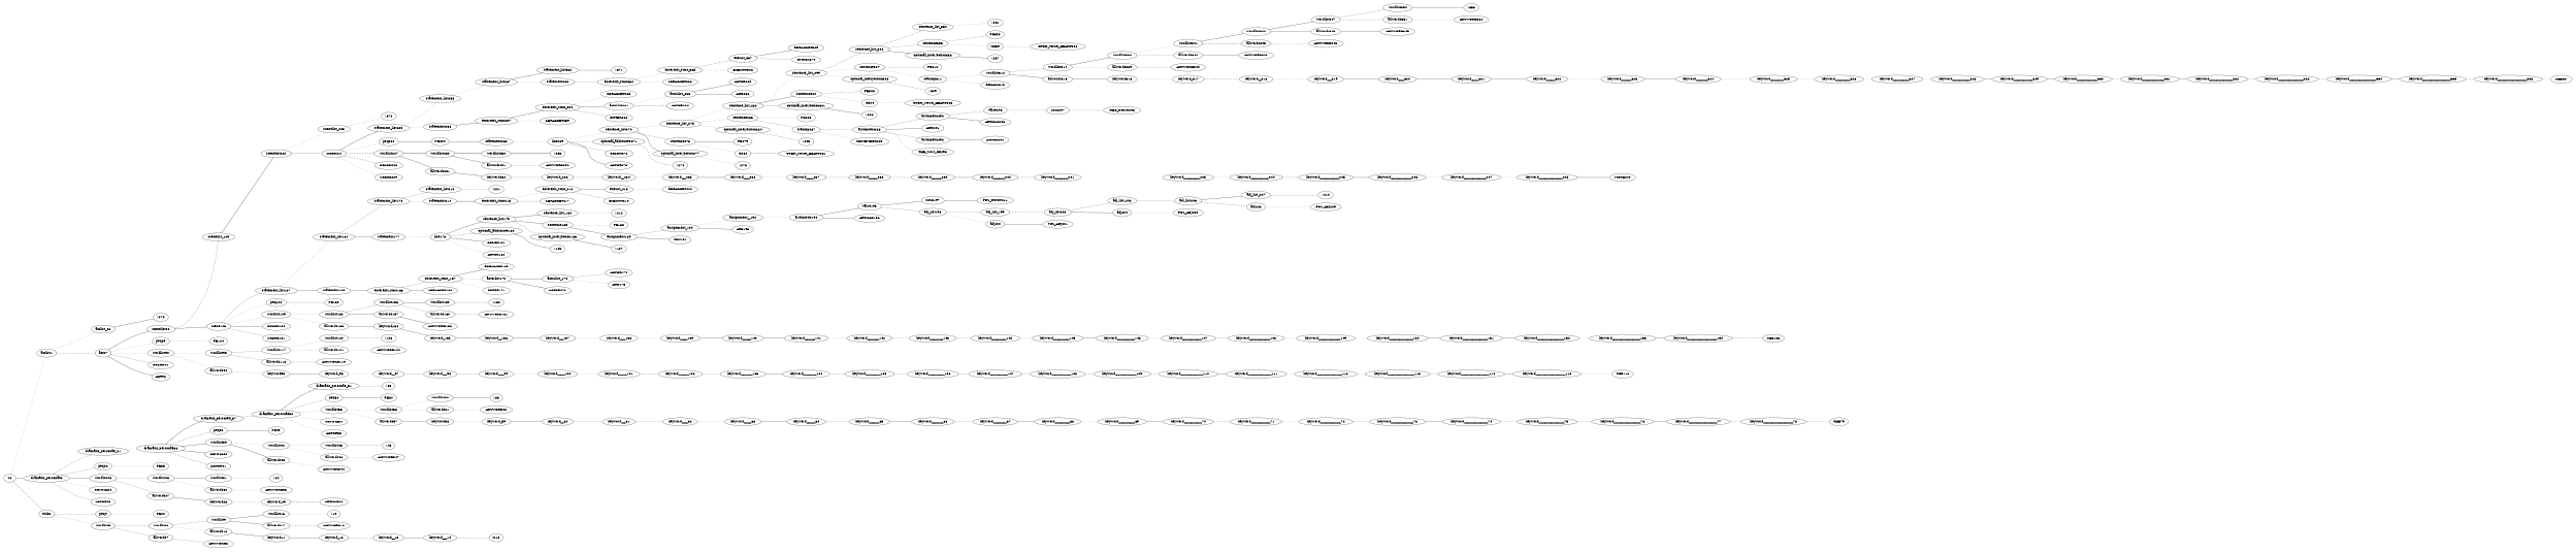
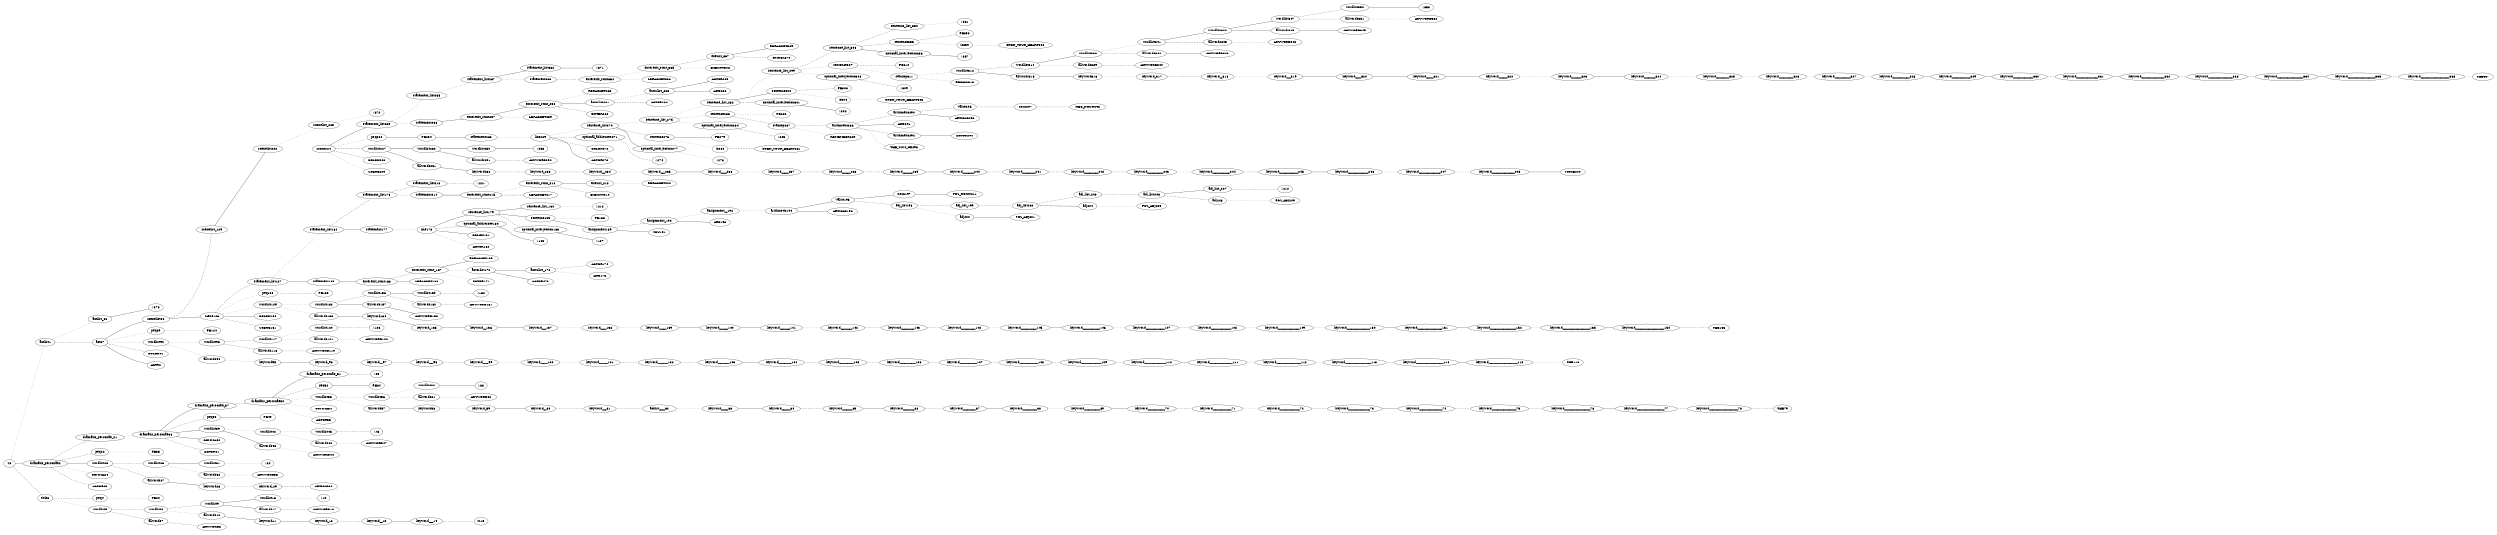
  strict graph {
    rankdir=LR
    edge [style=dotted]
    S0
    actlist1
    dramatis_personae2
    title3
    actlist_86
    act87
    dramatis_personae_21
    peq22
    wordlist23
    COMMA24
    ACTOR25
    peq4
    wordlist5
    "λ373"
    scenelist88
    peq89
    wordlist90
    COLON91
    ACT92
    dramatis_personae36
    PE35
    wordlist26
    allwords27
    PE20
    wordlist6
    allwords7
    wordlist9
    allwords10
    ANYWORD8
    wordlist16
    allwords17
    keyword11
    "λ19"
    ANYWORD18
    keyword_12
    keyword__13
    keyword___14
    IS15
    dramatis_personae_37
    peq38
    wordlist39
    COMMA40
    ACTOR41
    wordlist31
    allwords32
    keyword28
    "λ34"
    ANYWORD33
    keyword_29
    ARTICLE30
    dramatis_personae50
    PE49
    wordlist42
    allwords43
    dramatis_personae_51
    peq52
    wordlist53
    COMMA54
    ACTOR55
    wordlist45
    allwords46
    ANYWORD44
    "λ48"
    ANYWORD47
    "λ85"
    PE84
    wordlist56
    allwords57
    wordlist80
    allwords81
    keyword58
    "λ83"
    ANYWORD82
    keyword_59
    keyword__60
    keyword___61
-   keyword____62
+   keyword____62 [label=actlist____62]
    keyword_____63
    keyword______64
    keyword_______65
    keyword________66
    keyword_________67
    keyword__________68
    keyword___________69
    keyword____________70
    keyword_____________71
    keyword______________72
    keyword_______________73
    keyword________________74
    keyword_________________75
    keyword__________________76
    keyword___________________77
    keyword____________________78
    THE79
    n95 [label=scenelist_129]
    scene126
    PE124
    wordlist93
    allwords94
    scenelist222
    statement_list127
    peq128
    wordlist129
    COLON130
    SCENE131
    wordlist117
    allwords118
    keyword95
    wordlist120
    allwords121
    ANYWORD119
    keyword_96
    keyword__97
    keyword___98
    keyword____99
    keyword_____100
    keyword______101
    keyword_______102
    keyword________103
    keyword_________104
    keyword__________105
    keyword___________106
    keyword____________107
    keyword_____________108
    keyword______________109
    keyword_______________110
    keyword________________111
    keyword_________________112
    keyword__________________113
    keyword___________________114
    keyword____________________115
    THE116
    "λ123"
    ANYWORD122
    scenelist_223
    scene224
    statement_list164
    statement165
    PE163
    wordlist132
    allwords133
    statement_list176
    statement177
    enterexit_stmt166
    wordlist156
    allwords157
    keyword134
    wordlist159
    allwords160
    ANYWORD158
    keyword_135
    keyword__136
    keyword___137
    keyword____138
    keyword_____139
    keyword______140
    keyword_______141
    keyword________142
    keyword_________143
    n160 [label=keyword__________142]
    keyword___________145
    keyword____________146
    keyword_____________147
    keyword______________148
    keyword_______________149
    keyword________________150
    keyword_________________151
    keyword__________________152
    keyword___________________153
    keyword____________________154
    THE155
    "λ162"
    ANYWORD161
    statement_list213
    statement214
    line178
    enterexit_stmt_167
    LBRACKET168
    RBRACKET169
    actorlist170
    ENTER171
    actorlist_172
    n183 [label=ACTOR473]
    ACTOR174
    AND175
    "λ221"
    enterexit_stmt215
    sentence_list179
    optional_addressee180
    COLON181
    ACTOR182
    sentence_list_184
    sentence185
    optional_interjection186
    "λ183"
    "λ212"
    PE188
    assignment189
    "λ187"
    assignment_190
    YOU191
    assignment__192
    ARE193
    arithmetic194
    value195
    ARTICLE196
    noun197
    adj_list198
    POS_NOUN211
    adj_list_199
    adj200
    adj_list202
    POS_ADJ201
    adj_list_203
    adj204
    adj_list206
    POS_ADJ205
    adj_list_207
    adj208
    "λ210"
    POS_ADJ209
    enterexit_stmt_216
    LBRACKET217
    exeunt_218
    EXEUNT219
    RBRACKET220
    "λ372"
    statement_list225
    peq226
    wordlist227
    COLON228
    SCENE229
    statement_list255
    statement256
    PE254
    wordlist230
    allwords231
    statement_list267
    enterexit_stmt257
    statement268
    wordlist250
    allwords251
    keyword232
    "λ253"
    ANYWORD252
    keyword_233
    keyword__234
    keyword___235
    keyword____236
    keyword_____237
    keyword______238
    keyword_______239
    keyword________240
    keyword_________241
+   keyword__________242
    keyword___________243
    keyword____________244
    keyword_____________245
    keyword______________246
    keyword_______________247
    keyword________________248
    MORE249
    statement_list362
    statement363
    line269
    enterexit_stmt_258
    LBRACKET259
    RBRACKET260
    actorlist261
    ENTER262
    actorlist_263
    ACTOR264
    ACTOR265
    AND266
    "λ371"
    enterexit_stmt364
    sentence_list270
    optional_addressee271
    COLON272
    ACTOR273
    sentence_list_275
    sentence276
    optional_interjection277
    "λ274"
    sentence_list_282
    sentence283
    optional_interjection284
    PE279
    io280
    "λ278"
    sentence_list_299
    sentence300
    optional_interjection301
    PE286
    stackop287
    "λ285"
    OPEN_YOUR_HEART281
    sentence_list_306
    sentence307
    optional_interjection308
    PE303
    io304
    "λ302"
    arithmetic288
    REMEMBER289
    arithmetic290
    AND291
    arithmetic292
    THE_SUM_OF293
    value295
    ARTICLE296
    ACTOR294
    noun297
    NEG_NOUN298
    sentence_list_354
    sentence355
    optional_interjection356
    PE310
    stackop311
    "λ309"
    OPEN_YOUR_HEART305
    "λ361"
    PE358
    io359
    "λ357"
    wordlist312
    RECALL313
    wordlist314
    allwords315
    wordlist338
    allwords339
    keyword316
    wordlist341
    allwords342
    ANYWORD340
    keyword_317
    keyword__318
    keyword___319
    keyword____320
    keyword_____321
    keyword______322
    keyword_______323
    keyword________324
    keyword_________325
    keyword__________326
    keyword___________327
    keyword____________328
    keyword_____________329
    keyword______________330
    keyword_______________331
    keyword________________332
    keyword_________________333
    keyword__________________334
    keyword___________________335
    keyword____________________336
    THE337
    wordlist344
    allwords345
    ANYWORD343
    wordlist347
    allwords348
    ANYWORD346
    wordlist350
    allwords351
    ANYWORD349
    "λ353"
    ANYWORD352
    OPEN_YOUR_HEART360
    enterexit_stmt_365
    LBRACKET366
    exeunt_367
    n372 [label=EXEUNT308]
    RBRACKET369
    OMNES370
    S0 -- actlist1
    S0 -- dramatis_personae2 [style=solid]
    S0 -- title3 [style=dashed]
    actlist1 -- actlist_86
    actlist1 -- act87 [style=dashed]
    dramatis_personae2 -- dramatis_personae_21 [style=dashed]
    dramatis_personae2 -- peq22 [style=dashed]
    dramatis_personae2 -- wordlist23 [style=solid]
    dramatis_personae2 -- COMMA24
    dramatis_personae2 -- ACTOR25 [style=dashed]
    title3 -- peq4 [style=dashed]
    title3 -- wordlist5
    actlist_86 -- "λ373" [style=solid]
    act87 -- scenelist88 [style=solid]
    act87 -- peq89
    act87 -- wordlist90
    act87 -- COLON91 [style=dashed]
    act87 -- ACT92 [style=solid]
    dramatis_personae_21 -- dramatis_personae36
    peq22 -- PE35
    wordlist23 -- wordlist26 [style=dashed]
    wordlist23 -- allwords27 [style=dashed]
    peq4 -- PE20
    wordlist5 -- wordlist6 [style=dashed]
    wordlist5 -- allwords7 [style=dashed]
    scenelist88 -- n95 [style=dashed]
    scenelist88 -- scene126 [style=solid]
    peq89 -- PE124
    wordlist90 -- wordlist93
    wordlist90 -- allwords94
    dramatis_personae36 -- dramatis_personae_37 [style=solid]
    dramatis_personae36 -- peq38 [style=dashed]
    dramatis_personae36 -- wordlist39 [style=solid]
    dramatis_personae36 -- COMMA40 [style=solid]
    dramatis_personae36 -- ACTOR41 [style=dashed]
    wordlist26 -- wordlist31 [style=solid]
    wordlist26 -- allwords32
    allwords27 -- keyword28 [style=solid]
    wordlist6 -- wordlist9 [style=dashed]
    wordlist6 -- allwords10
    allwords7 -- ANYWORD8 [style=dashed]
    wordlist9 -- wordlist16 [style=solid]
    wordlist9 -- allwords17 [style=solid]
    allwords10 -- keyword11 [style=solid]
    wordlist16 -- "λ19"
    allwords17 -- ANYWORD18 [style=dashed]
    keyword11 -- keyword_12 [style=solid]
    keyword_12 -- keyword__13 [style=dashed]
    keyword__13 -- keyword___14 [style=solid]
    keyword___14 -- IS15 [style=dashed]
    dramatis_personae_37 -- dramatis_personae50 [style=dashed]
    peq38 -- PE49 [style=solid]
    wordlist39 -- wordlist42
    wordlist39 -- allwords43 [style=solid]
    wordlist31 -- "λ34"
    allwords32 -- ANYWORD33
    keyword28 -- keyword_29
    keyword_29 -- ARTICLE30 [style=dashed]
    dramatis_personae50 -- dramatis_personae_51 [style=solid]
    dramatis_personae50 -- peq52 [style=dashed]
    dramatis_personae50 -- wordlist53
    dramatis_personae50 -- COMMA54
    dramatis_personae50 -- ACTOR55
    wordlist42 -- wordlist45
    wordlist42 -- allwords46
    allwords43 -- ANYWORD44
    dramatis_personae_51 -- "λ85" [style=dashed]
    peq52 -- PE84 [style=solid]
    wordlist53 -- wordlist56
    wordlist53 -- allwords57
    wordlist45 -- "λ48" [style=dashed]
    allwords46 -- ANYWORD47
    wordlist56 -- wordlist80
    wordlist56 -- allwords81
    allwords57 -- keyword58 [style=solid]
    wordlist80 -- "λ83" [style=solid]
    allwords81 -- ANYWORD82
    keyword58 -- keyword_59
    keyword_59 -- keyword__60 [style=solid]
    keyword__60 -- keyword___61 [style=dashed]
    keyword___61 -- keyword____62 [style=dashed]
    keyword____62 -- keyword_____63
    keyword_____63 -- keyword______64 [style=solid]
    keyword______64 -- keyword_______65 [style=dashed]
    keyword_______65 -- keyword________66 [style=solid]
    keyword________66 -- keyword_________67 [style=dashed]
    keyword_________67 -- keyword__________68 [style=solid]
    keyword__________68 -- keyword___________69
    keyword___________69 -- keyword____________70 [style=solid]
    keyword____________70 -- keyword_____________71 [style=dashed]
    keyword_____________71 -- keyword______________72
    keyword______________72 -- keyword_______________73 [style=dashed]
    keyword_______________73 -- keyword________________74 [style=solid]
    keyword________________74 -- keyword_________________75 [style=dashed]
    keyword_________________75 -- keyword__________________76 [style=dashed]
    keyword__________________76 -- keyword___________________77 [style=solid]
    keyword___________________77 -- keyword____________________78 [style=dashed]
    keyword____________________78 -- THE79 [style=dashed]
    n95 -- scenelist222 [style=solid]
    scene126 -- statement_list127 [style=dashed]
    scene126 -- peq128
    scene126 -- wordlist129
    scene126 -- COLON130 [style=solid]
    scene126 -- SCENE131 [style=dashed]
    wordlist93 -- wordlist117 [style=dashed]
    wordlist93 -- allwords118 [style=dashed]
    allwords94 -- keyword95
    scenelist222 -- scenelist_223
-   scenelist222 -- scene224 [style=dashed]
    statement_list127 -- statement_list164
    statement_list127 -- statement165 [style=solid]
    peq128 -- PE163 [style=dashed]
    wordlist129 -- wordlist132
    wordlist129 -- allwords133
    wordlist117 -- wordlist120
    wordlist117 -- allwords121
    allwords118 -- ANYWORD119 [style=dashed]
    keyword95 -- keyword_96 [style=solid]
    wordlist120 -- "λ123" [style=dashed]
    allwords121 -- ANYWORD122
    keyword_96 -- keyword__97
    keyword__97 -- keyword___98 [style=dashed]
    keyword___98 -- keyword____99 [style=dashed]
    keyword____99 -- keyword_____100
    keyword_____100 -- keyword______101
    keyword______101 -- keyword_______102 [style=dashed]
    keyword_______102 -- keyword________103 [style=dashed]
    keyword________103 -- keyword_________104 [style=solid]
    keyword_________104 -- keyword__________105 [style=dashed]
    keyword__________105 -- keyword___________106 [style=dashed]
    keyword___________106 -- keyword____________107 [style=dashed]
    keyword____________107 -- keyword_____________108 [style=dashed]
    keyword_____________108 -- keyword______________109 [style=dashed]
    keyword______________109 -- keyword_______________110 [style=dashed]
    keyword_______________110 -- keyword________________111 [style=solid]
    keyword________________111 -- keyword_________________112
    keyword_________________112 -- keyword__________________113
    keyword__________________113 -- keyword___________________114 [style=dashed]
    keyword___________________114 -- keyword____________________115 [style=solid]
    keyword____________________115 -- THE116
    scenelist_223 -- "λ372"
    scene224 -- statement_list225 [style=solid]
    scene224 -- peq226
    scene224 -- wordlist227 [style=dashed]
    scene224 -- COLON228 [style=dashed]
    scene224 -- SCENE229
    statement_list164 -- statement_list176 [style=dashed]
    statement_list164 -- statement177 [style=solid]
    statement165 -- enterexit_stmt166 [style=solid]
    wordlist132 -- wordlist156 [style=dashed]
    wordlist132 -- allwords157 [style=solid]
    allwords133 -- keyword134 [style=solid]
    statement_list176 -- statement_list213 [style=dashed]
    statement_list176 -- statement214
    statement177 -- line178
    enterexit_stmt166 -- enterexit_stmt_167 [style=dashed]
    enterexit_stmt166 -- LBRACKET168 [style=solid]
    wordlist156 -- wordlist159 [style=solid]
    wordlist156 -- allwords160 [style=dashed]
    allwords157 -- ANYWORD158 [style=solid]
    keyword134 -- keyword_135 [style=solid]
    wordlist159 -- "λ162" [style=dashed]
    allwords160 -- ANYWORD161 [style=dashed]
    keyword_135 -- keyword__136 [style=solid]
    keyword__136 -- keyword___137 [style=solid]
    keyword___137 -- keyword____138
    keyword____138 -- keyword_____139
    keyword_____139 -- keyword______140 [style=solid]
    keyword______140 -- keyword_______141 [style=solid]
    keyword_______141 -- keyword________142
    keyword________142 -- keyword_________143 [style=dashed]
    keyword_________143 -- n160 [style=dashed]
    n160 -- keyword___________145
    keyword___________145 -- keyword____________146 [style=solid]
    keyword____________146 -- keyword_____________147
    keyword_____________147 -- keyword______________148 [style=dashed]
    keyword______________148 -- keyword_______________149
    keyword_______________149 -- keyword________________150
    keyword________________150 -- keyword_________________151 [style=solid]
    keyword_________________151 -- keyword__________________152 [style=solid]
    keyword__________________152 -- keyword___________________153
    keyword___________________153 -- keyword____________________154 [style=solid]
    keyword____________________154 -- THE155 [style=dashed]
    statement_list213 -- "λ221" [style=dashed]
    statement214 -- enterexit_stmt215 [style=solid]
    line178 -- sentence_list179 [style=solid]
    line178 -- optional_addressee180 [style=dashed]
    line178 -- COLON181 [style=solid]
    line178 -- ACTOR182
    enterexit_stmt_167 -- RBRACKET169 [style=solid]
    enterexit_stmt_167 -- actorlist170
    enterexit_stmt_167 -- ENTER171
    actorlist170 -- actorlist_172 [style=solid]
    actorlist170 -- n183 [style=solid]
    actorlist_172 -- ACTOR174 [style=dashed]
    actorlist_172 -- AND175
    enterexit_stmt215 -- enterexit_stmt_216
    enterexit_stmt215 -- LBRACKET217 [style=dashed]
    sentence_list179 -- sentence_list_184 [style=solid]
    sentence_list179 -- sentence185 [style=solid]
    sentence_list179 -- optional_interjection186 [style=dashed]
    optional_addressee180 -- "λ183" [style=solid]
    sentence_list_184 -- "λ212"
    sentence185 -- PE188
    sentence185 -- assignment189 [style=solid]
    optional_interjection186 -- "λ187" [style=solid]
    assignment189 -- assignment_190 [style=dashed]
    assignment189 -- YOU191 [style=solid]
    assignment_190 -- assignment__192
    assignment_190 -- ARE193 [style=solid]
    assignment__192 -- arithmetic194
    arithmetic194 -- value195 [style=solid]
    arithmetic194 -- ARTICLE196 [style=solid]
    value195 -- noun197 [style=solid]
    value195 -- adj_list198 [style=dashed]
    noun197 -- POS_NOUN211 [style=solid]
    adj_list198 -- adj_list_199 [style=dashed]
    adj_list198 -- adj200
    adj_list_199 -- adj_list202 [style=dashed]
    adj200 -- POS_ADJ201 [style=solid]
    adj_list202 -- adj_list_203 [style=dashed]
    adj_list202 -- adj204 [style=solid]
    adj_list_203 -- adj_list206 [style=dashed]
    adj204 -- POS_ADJ205
    adj_list206 -- adj_list_207 [style=solid]
    adj_list206 -- adj208 [style=dashed]
    adj_list_207 -- "λ210" [style=dashed]
    adj208 -- POS_ADJ209
    enterexit_stmt_216 -- exeunt_218 [style=solid]
    enterexit_stmt_216 -- EXEUNT219 [style=dashed]
    exeunt_218 -- RBRACKET220
    statement_list225 -- statement_list255
    statement_list225 -- statement256
    peq226 -- PE254 [style=solid]
    wordlist227 -- wordlist230 [style=solid]
    wordlist227 -- allwords231 [style=solid]
    statement_list255 -- statement_list267
    statement256 -- enterexit_stmt257 [style=solid]
    PE254 -- statement268 [style=solid]
    wordlist230 -- wordlist250 [style=solid]
    wordlist230 -- allwords251 [style=solid]
    allwords231 -- keyword232 [style=solid]
    statement_list267 -- statement_list362 [style=solid]
    statement_list267 -- statement363
    enterexit_stmt257 -- enterexit_stmt_258 [style=solid]
    enterexit_stmt257 -- LBRACKET259
    statement268 -- line269
    wordlist250 -- "λ253" [style=solid]
    allwords251 -- ANYWORD252 [style=dashed]
    keyword232 -- keyword_233 [style=dashed]
    keyword_233 -- keyword__234 [style=dashed]
    keyword__234 -- keyword___235
    keyword___235 -- keyword____236 [style=solid]
    keyword____236 -- keyword_____237
    keyword_____237 -- keyword______238 [style=dashed]
    keyword______238 -- keyword_______239 [style=dashed]
    keyword_______239 -- keyword________240 [style=solid]
    keyword________240 -- keyword_________241 [style=dashed]
+   keyword_________241 -- keyword__________242 [style=dashed]
+   keyword__________242 -- keyword___________243 [style=dashed]
    keyword___________243 -- keyword____________244
    keyword____________244 -- keyword_____________245 [style=dashed]
    keyword_____________245 -- keyword______________246 [style=solid]
    keyword______________246 -- keyword_______________247
    keyword_______________247 -- keyword________________248
    keyword________________248 -- MORE249 [style=solid]
    statement_list362 -- "λ371" [style=solid]
    statement363 -- enterexit_stmt364 [style=dashed]
    line269 -- sentence_list270
    line269 -- optional_addressee271 [style=dashed]
    line269 -- COLON272 [style=dashed]
    line269 -- ACTOR273 [style=solid]
    enterexit_stmt_258 -- RBRACKET260
    enterexit_stmt_258 -- actorlist261 [style=solid]
    enterexit_stmt_258 -- ENTER262 [style=dashed]
    actorlist261 -- actorlist_263
    actorlist261 -- ACTOR264 [style=dashed]
    actorlist_263 -- ACTOR265 [style=solid]
    actorlist_263 -- AND266 [style=solid]
    enterexit_stmt364 -- enterexit_stmt_365
    enterexit_stmt364 -- LBRACKET366
    sentence_list270 -- sentence_list_275
    sentence_list270 -- sentence276 [style=dashed]
    sentence_list270 -- optional_interjection277 [style=solid]
    optional_addressee271 -- "λ274" [style=dashed]
    sentence_list_275 -- sentence_list_282
    sentence_list_275 -- sentence283
    sentence_list_275 -- optional_interjection284
    sentence276 -- PE279 [style=solid]
    sentence276 -- io280
    optional_interjection277 -- "λ278"
    sentence_list_282 -- sentence_list_299
    sentence_list_282 -- sentence300 [style=solid]
    sentence_list_282 -- optional_interjection301 [style=dashed]
    sentence283 -- PE286
    sentence283 -- stackop287 [style=dashed]
    optional_interjection284 -- "λ285" [style=dashed]
    io280 -- OPEN_YOUR_HEART281 [style=dashed]
    sentence_list_299 -- sentence_list_306 [style=dashed]
    sentence_list_299 -- sentence307
    sentence_list_299 -- optional_interjection308
    sentence300 -- PE303 [style=dashed]
    sentence300 -- io304
    optional_interjection301 -- "λ302" [style=solid]
    stackop287 -- arithmetic288 [style=dashed]
    stackop287 -- REMEMBER289
    sentence_list_306 -- sentence_list_354 [style=dashed]
    sentence_list_306 -- sentence355 [style=dashed]
    sentence_list_306 -- optional_interjection356 [style=solid]
    sentence307 -- PE310 [style=dashed]
    sentence307 -- stackop311
    optional_interjection308 -- "λ309" [style=dashed]
    io304 -- OPEN_YOUR_HEART305
    arithmetic288 -- arithmetic290 [style=dashed]
    arithmetic288 -- AND291 [style=solid]
    arithmetic288 -- arithmetic292 [style=dashed]
    arithmetic288 -- THE_SUM_OF293
    arithmetic290 -- value295 [style=dashed]
    arithmetic290 -- ARTICLE296 [style=solid]
    arithmetic292 -- ACTOR294 [style=solid]
    value295 -- noun297 [style=dashed]
    noun297 -- NEG_NOUN298 [style=dashed]
    sentence_list_354 -- "λ361"
    sentence355 -- PE358 [style=dashed]
    sentence355 -- io359
    optional_interjection356 -- "λ357" [style=solid]
    stackop311 -- wordlist312
    stackop311 -- RECALL313
    io359 -- OPEN_YOUR_HEART360
    wordlist312 -- wordlist314 [style=dashed]
    wordlist312 -- allwords315 [style=solid]
    wordlist314 -- wordlist338 [style=solid]
    wordlist314 -- allwords339
    allwords315 -- keyword316 [style=solid]
    wordlist338 -- wordlist341
    wordlist338 -- allwords342 [style=dashed]
    allwords339 -- ANYWORD340 [style=dashed]
    keyword316 -- keyword_317
    wordlist341 -- wordlist344 [style=solid]
    wordlist341 -- allwords345 [style=dashed]
    allwords342 -- ANYWORD343 [style=solid]
    keyword_317 -- keyword__318 [style=dashed]
    keyword__318 -- keyword___319
    keyword___319 -- keyword____320 [style=solid]
    keyword____320 -- keyword_____321 [style=solid]
    keyword_____321 -- keyword______322 [style=solid]
    keyword______322 -- keyword_______323
    keyword_______323 -- keyword________324 [style=solid]
    keyword________324 -- keyword_________325
    keyword_________325 -- keyword__________326
    keyword__________326 -- keyword___________327
    keyword___________327 -- keyword____________328
    keyword____________328 -- keyword_____________329 [style=solid]
    keyword_____________329 -- keyword______________330 [style=solid]
    keyword______________330 -- keyword_______________331 [style=dashed]
    keyword_______________331 -- keyword________________332 [style=solid]
    keyword________________332 -- keyword_________________333 [style=dashed]
    keyword_________________333 -- keyword__________________334 [style=dashed]
    keyword__________________334 -- keyword___________________335 [style=solid]
    keyword___________________335 -- keyword____________________336 [style=dashed]
    keyword____________________336 -- THE337
    wordlist344 -- wordlist347 [style=solid]
    wordlist344 -- allwords348 [style=solid]
    allwords345 -- ANYWORD346
    wordlist347 -- wordlist350 [style=dashed]
    wordlist347 -- allwords351 [style=dashed]
    allwords348 -- ANYWORD349 [style=solid]
    wordlist350 -- "λ353" [style=solid]
    allwords351 -- ANYWORD352
    enterexit_stmt_365 -- exeunt_367 [style=dashed]
    enterexit_stmt_365 -- n372
    exeunt_367 -- RBRACKET369 [style=solid]
    exeunt_367 -- OMNES370 [style=dashed]
  }
